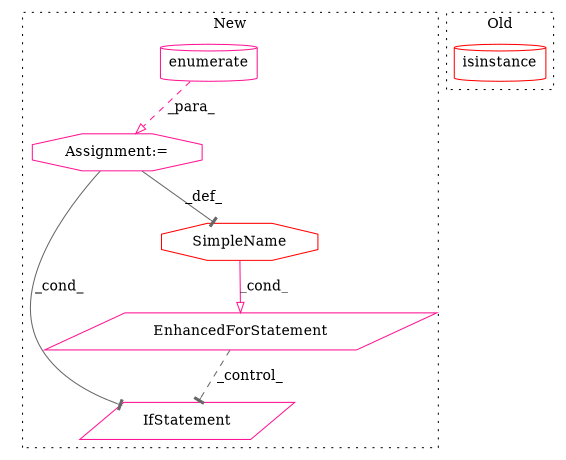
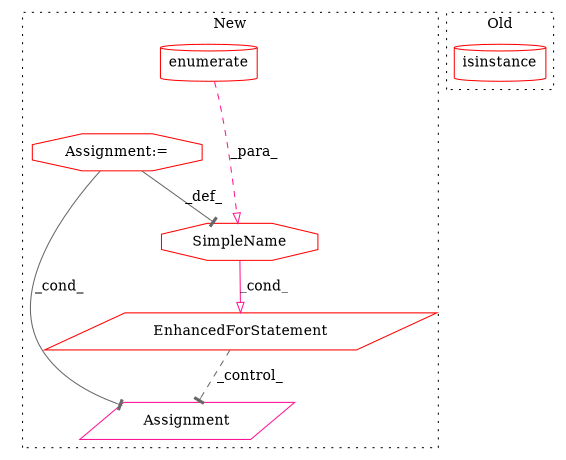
  digraph {
    node [a=32 color=deeppink l="75,2" s="2763,2865" shape=cylinder]
    edge [arrowhead=tee color=gray40 style=solid]
-   n1 [l="10,1" label=enumerate s="2849,2864"]
-   n2 [a=25 l="4,2" label=IfStatement s="2879,2929" shape=parallelogram]
-   n3 [a=7 label="Assignment:=" shape=octagon]
-   n4 [a=70 label=EnhancedForStatement shape=parallelogram]
+   n1 [color=red l="10,1" label=enumerate s="2849,2864"]
+   n2 [a=25 l="4,2" label=Assignment s="2879,2929" shape=parallelogram]
+   n3 [a=7 color=red label="Assignment:=" shape=octagon]
+   n4 [a=70 color=red label=EnhancedForStatement shape=parallelogram]
    n5 [a=42 color=red l=4 label=SimpleName s=2842 shape=octagon]
    n6 [color=red l="11,1" label=isinstance s="7034,7055"]
    subgraph cluster_1 {
      label=New
      style=dotted
      n1
      n2
      n3
      n4
      n5
    }
    subgraph cluster_2 {
      label=Old
      style=dotted
      n6
    }
-   n1 -> n3 [arrowhead=onormal color=deeppink label=_para_ style=dashed]
+   n1 -> n5 [arrowhead=onormal color=deeppink label=_para_ style=dashed]
    n3 -> n2 [label=_cond_]
    n3 -> n5 [label=_def_]
    n4 -> n2 [label=_control_ style=dashed]
    n5 -> n4 [arrowhead=onormal color=deeppink label=_cond_]
  }
